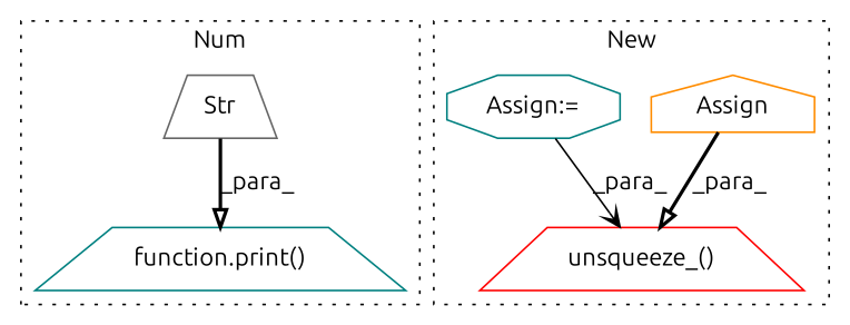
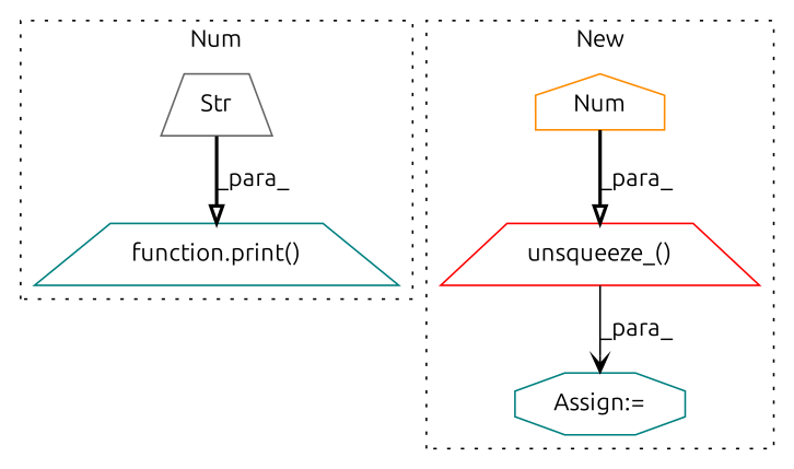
  digraph {
    fontname=Ubuntu
    node [a=75 color=teal fontname=Ubuntu shape=trapezium]
    edge [arrowhead=onormal fontname=Ubuntu style=bold]
    n1 [l="6,1" label="function.print()" s="1772,1800"]
    n2 [a=66 color=gray40 l=22 label=Str s=1778]
    n3 [color=red l="34,1" label="unsqueeze_()" s="329,364"]
-   n4 [a=76 color=darkorange l=1 label=Assign s=363 shape=house]
+   n4 [a=76 color=darkorange l=1 label=Num s=363 shape=house]
    n5 [a=68 l=3 label="Assign:=" s=304 shape=octagon]
    subgraph cluster_1 {
      label=Num
      style=dotted
      n1
      n2
    }
    subgraph cluster_2 {
      label=New
      style=dotted
      n3
      n4
      n5
    }
    n2 -> n1 [label=_para_]
-   n5 -> n3 [arrowhead=vee label=_para_ style=solid]
+   n3 -> n5 [arrowhead=vee label=_para_ style=solid]
    n4 -> n3 [label=_para_]
  }
